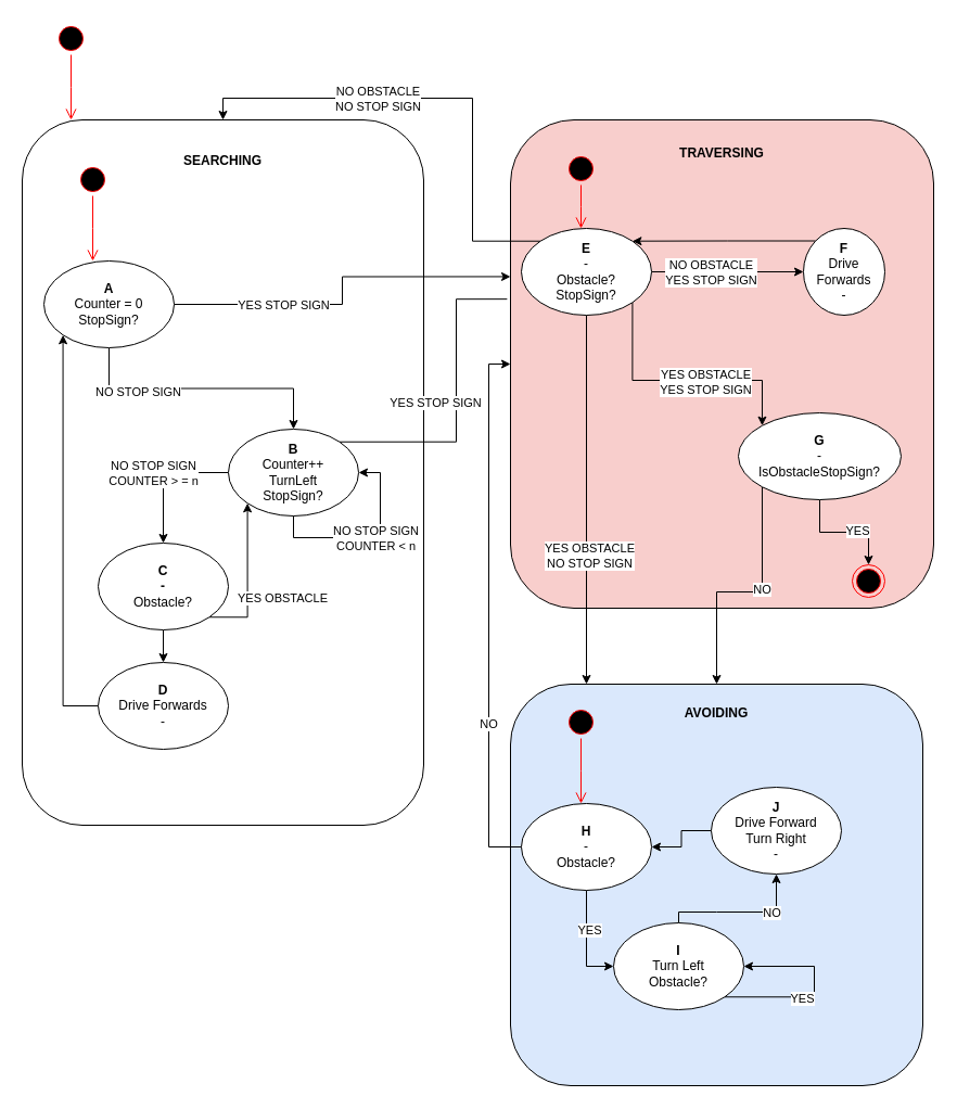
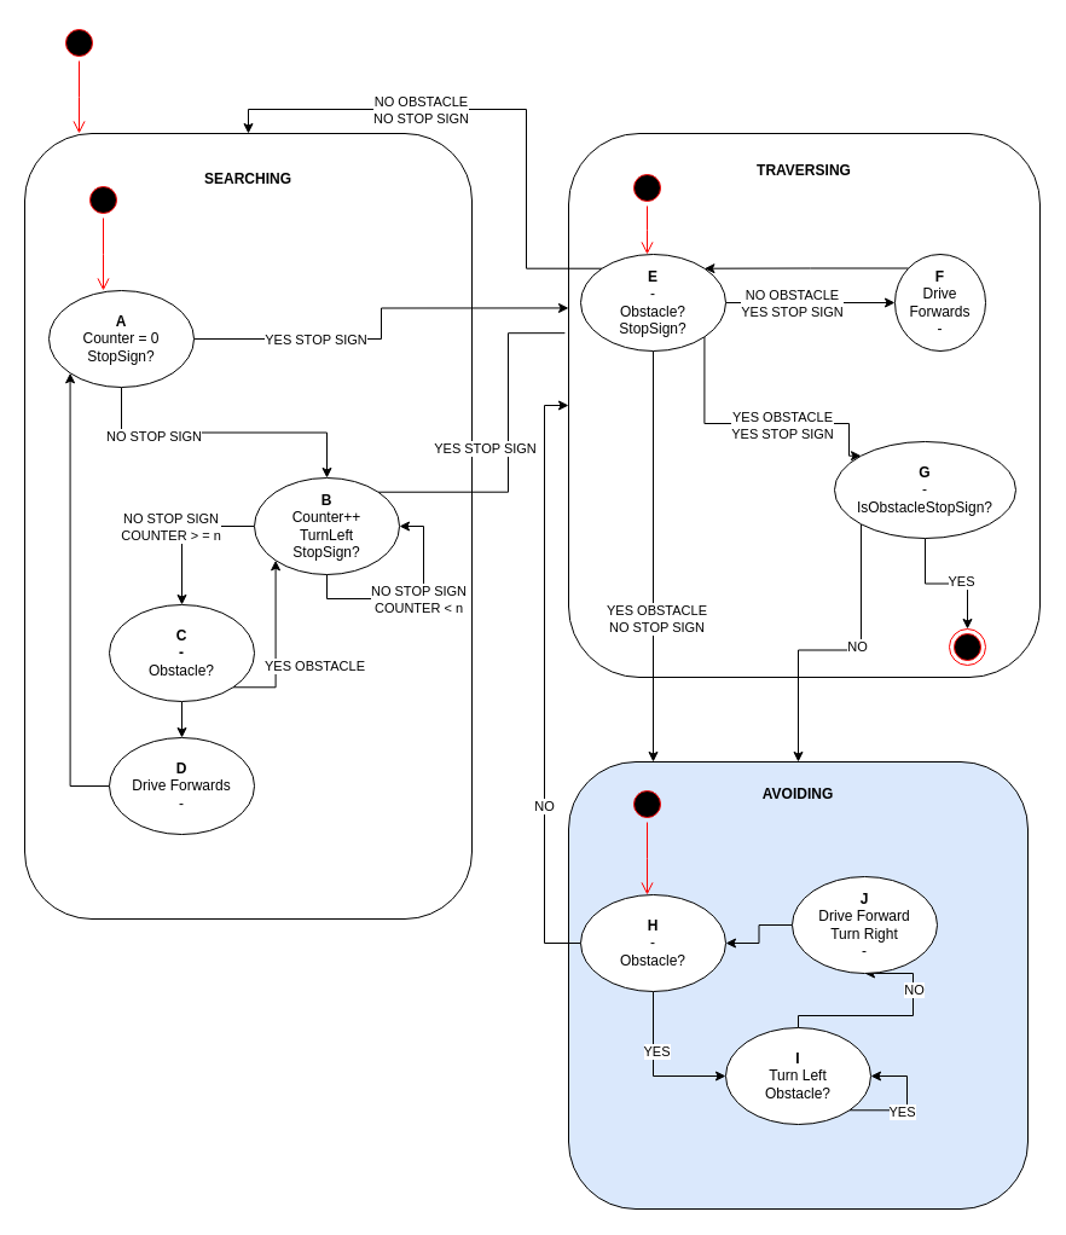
  <mxCell id="0" />
  <mxCell id="1" parent="0" />
  <mxCell id="2" value="&lt;b&gt;SEARCHING&lt;br&gt;&lt;/b&gt;&lt;br&gt;&lt;br&gt;&lt;br&gt;&lt;br&gt;&lt;br&gt;&lt;br&gt;&lt;br&gt;&lt;br&gt;&lt;br&gt;&lt;br&gt;&lt;br&gt;&lt;br&gt;&lt;br&gt;&lt;br&gt;&lt;br&gt;&lt;br&gt;&lt;br&gt;&lt;br&gt;&lt;br&gt;&lt;br&gt;&lt;br&gt;&lt;br&gt;&lt;br&gt;&lt;br&gt;&lt;br&gt;&lt;br&gt;&lt;br&gt;&lt;br&gt;&lt;br&gt;&lt;br&gt;&lt;br&gt;&lt;br&gt;&lt;br&gt;&lt;br&gt;&lt;br&gt;&lt;br&gt;&lt;br&gt;&lt;br&gt;&lt;br&gt;&lt;br&gt;" style="rounded=1;whiteSpace=wrap;html=1;" parent="1" vertex="1"><mxGeometry x="20" y="110" width="370" height="650" as="geometry" /></mxCell>
- <mxCell id="3" value="&lt;b&gt;TRAVERSING&lt;br&gt;&lt;/b&gt;&lt;br&gt;&lt;br&gt;&lt;br&gt;&lt;br&gt;&lt;br&gt;&lt;br&gt;&lt;br&gt;&lt;br&gt;&lt;br&gt;&lt;br&gt;&lt;br&gt;&lt;br&gt;&lt;br&gt;&lt;br&gt;&lt;br&gt;&lt;br&gt;&lt;br&gt;&lt;br&gt;&lt;br&gt;&lt;br&gt;&lt;br&gt;&lt;br&gt;&lt;br&gt;&lt;br&gt;&lt;br&gt;&lt;br&gt;&lt;br&gt;" style="rounded=1;whiteSpace=wrap;html=1;fillColor=#f8cecc;" parent="1" vertex="1"><mxGeometry x="470" y="110" width="390" height="450" as="geometry" /></mxCell>
+ <mxCell id="3" value="&lt;b&gt;TRAVERSING&lt;br&gt;&lt;/b&gt;&lt;br&gt;&lt;br&gt;&lt;br&gt;&lt;br&gt;&lt;br&gt;&lt;br&gt;&lt;br&gt;&lt;br&gt;&lt;br&gt;&lt;br&gt;&lt;br&gt;&lt;br&gt;&lt;br&gt;&lt;br&gt;&lt;br&gt;&lt;br&gt;&lt;br&gt;&lt;br&gt;&lt;br&gt;&lt;br&gt;&lt;br&gt;&lt;br&gt;&lt;br&gt;&lt;br&gt;&lt;br&gt;&lt;br&gt;&lt;br&gt;" style="rounded=1;whiteSpace=wrap;html=1;" parent="1" vertex="1"><mxGeometry x="470" y="110" width="390" height="450" as="geometry" /></mxCell>
  <mxCell id="4" value="&lt;b&gt;AVOIDING&lt;br&gt;&lt;/b&gt;&lt;br&gt;&lt;br&gt;&lt;br&gt;&lt;br&gt;&lt;br&gt;&lt;br&gt;&lt;br&gt;&lt;br&gt;&lt;br&gt;&lt;br&gt;&lt;br&gt;&lt;br&gt;&lt;br&gt;&lt;br&gt;&lt;br&gt;&lt;br&gt;&lt;br&gt;&lt;br&gt;&lt;br&gt;&lt;br&gt;&lt;br&gt;&lt;br&gt;" style="rounded=1;whiteSpace=wrap;html=1;fillColor=#dae8fc;" parent="1" vertex="1"><mxGeometry x="470" y="630" width="380" height="370" as="geometry" /></mxCell>
  <mxCell id="5" style="edgeStyle=orthogonalEdgeStyle;rounded=0;orthogonalLoop=1;jettySize=auto;html=1;exitX=0.5;exitY=1;exitDx=0;exitDy=0;entryX=0.5;entryY=0;entryDx=0;entryDy=0;" parent="1" source="9" target="14" edge="1"><mxGeometry relative="1" as="geometry" /></mxCell>
  <mxCell id="6" value="NO STOP SIGN" style="edgeLabel;html=1;align=center;verticalAlign=middle;resizable=0;points=[];" parent="5" vertex="1" connectable="0"><mxGeometry x="-0.49" y="-2" relative="1" as="geometry"><mxPoint x="2" y="1" as="offset" /></mxGeometry></mxCell>
  <mxCell id="7" style="edgeStyle=orthogonalEdgeStyle;rounded=0;orthogonalLoop=1;jettySize=auto;html=1;exitX=1;exitY=0.5;exitDx=0;exitDy=0;entryX=0;entryY=0.321;entryDx=0;entryDy=0;entryPerimeter=0;" parent="1" source="9" target="3" edge="1"><mxGeometry relative="1" as="geometry" /></mxCell>
  <mxCell id="8" value="YES STOP SIGN" style="edgeLabel;html=1;align=center;verticalAlign=middle;resizable=0;points=[];" parent="7" vertex="1" connectable="0"><mxGeometry x="0.409" y="2" relative="1" as="geometry"><mxPoint x="-110" y="28" as="offset" /></mxGeometry></mxCell>
  <mxCell id="9" value="&lt;b&gt;A&lt;/b&gt;&lt;br&gt;Counter = 0&lt;br&gt;StopSign?" style="ellipse;whiteSpace=wrap;html=1;" parent="1" vertex="1"><mxGeometry x="40" y="240" width="120" height="80" as="geometry" /></mxCell>
  <mxCell id="10" style="edgeStyle=orthogonalEdgeStyle;rounded=0;orthogonalLoop=1;jettySize=auto;html=1;exitX=1;exitY=0;exitDx=0;exitDy=0;entryX=-0.008;entryY=0.367;entryDx=0;entryDy=0;entryPerimeter=0;endArrow=none;" parent="1" source="14" target="3" edge="1"><mxGeometry relative="1" as="geometry"><Array as="points"><mxPoint x="420" y="407" /><mxPoint x="420" y="275" /></Array></mxGeometry></mxCell>
  <mxCell id="11" value="YES STOP SIGN" style="edgeLabel;html=1;align=center;verticalAlign=middle;resizable=0;points=[];" parent="10" vertex="1" connectable="0"><mxGeometry x="0.592" y="-1" relative="1" as="geometry"><mxPoint x="-21" y="84" as="offset" /></mxGeometry></mxCell>
  <mxCell id="12" style="edgeStyle=orthogonalEdgeStyle;rounded=0;orthogonalLoop=1;jettySize=auto;html=1;exitX=0;exitY=0.5;exitDx=0;exitDy=0;entryX=0.5;entryY=0;entryDx=0;entryDy=0;" parent="1" source="14" target="26" edge="1"><mxGeometry relative="1" as="geometry" /></mxCell>
  <mxCell id="13" value="NO STOP SIGN&lt;br&gt;COUNTER &amp;gt; = n" style="edgeLabel;html=1;align=center;verticalAlign=middle;resizable=0;points=[];" parent="12" vertex="1" connectable="0"><mxGeometry x="-0.152" y="-1" relative="1" as="geometry"><mxPoint x="-17" y="1" as="offset" /></mxGeometry></mxCell>
  <mxCell id="14" value="&lt;b&gt;B&lt;br&gt;&lt;/b&gt;Counter++&lt;br&gt;TurnLeft&lt;br&gt;StopSign?" style="ellipse;whiteSpace=wrap;html=1;" parent="1" vertex="1"><mxGeometry x="210" y="395" width="120" height="80" as="geometry" /></mxCell>
  <mxCell id="15" value="" style="ellipse;html=1;shape=startState;fillColor=#000000;strokeColor=#ff0000;" parent="1" vertex="1"><mxGeometry x="50" y="20" width="30" height="30" as="geometry" /></mxCell>
  <mxCell id="16" value="" style="edgeStyle=orthogonalEdgeStyle;html=1;verticalAlign=bottom;endArrow=open;endSize=8;strokeColor=#ff0000;rounded=0;" parent="1" source="15" edge="1"><mxGeometry relative="1" as="geometry"><mxPoint x="65" y="110" as="targetPoint" /></mxGeometry></mxCell>
  <mxCell id="17" value="" style="ellipse;html=1;shape=startState;fillColor=#000000;strokeColor=#ff0000;" parent="1" vertex="1"><mxGeometry x="70" y="150" width="30" height="30" as="geometry" /></mxCell>
  <mxCell id="18" value="" style="edgeStyle=orthogonalEdgeStyle;html=1;verticalAlign=bottom;endArrow=open;endSize=8;strokeColor=#ff0000;rounded=0;" parent="1" source="17" edge="1"><mxGeometry relative="1" as="geometry"><mxPoint x="85" y="240" as="targetPoint" /></mxGeometry></mxCell>
  <mxCell id="19" value="" style="ellipse;html=1;shape=startState;fillColor=#000000;strokeColor=#ff0000;" parent="1" vertex="1"><mxGeometry x="520" y="140" width="30" height="30" as="geometry" /></mxCell>
  <mxCell id="20" value="" style="edgeStyle=orthogonalEdgeStyle;html=1;verticalAlign=bottom;endArrow=open;endSize=8;strokeColor=#ff0000;rounded=0;" parent="1" source="19" edge="1"><mxGeometry relative="1" as="geometry"><mxPoint x="535" y="210" as="targetPoint" /></mxGeometry></mxCell>
  <mxCell id="21" style="edgeStyle=orthogonalEdgeStyle;rounded=0;orthogonalLoop=1;jettySize=auto;html=1;exitX=0.5;exitY=1;exitDx=0;exitDy=0;entryX=1;entryY=0.5;entryDx=0;entryDy=0;" parent="1" source="14" target="14" edge="1"><mxGeometry relative="1" as="geometry" /></mxCell>
  <mxCell id="22" value="NO STOP SIGN&lt;br&gt;COUNTER &amp;lt; n" style="edgeLabel;html=1;align=center;verticalAlign=middle;resizable=0;points=[];" parent="21" vertex="1" connectable="0"><mxGeometry x="0.056" relative="1" as="geometry"><mxPoint as="offset" /></mxGeometry></mxCell>
  <mxCell id="23" style="edgeStyle=orthogonalEdgeStyle;rounded=0;orthogonalLoop=1;jettySize=auto;html=1;exitX=1;exitY=1;exitDx=0;exitDy=0;entryX=0;entryY=1;entryDx=0;entryDy=0;" parent="1" source="26" target="14" edge="1"><mxGeometry relative="1" as="geometry"><Array as="points"><mxPoint x="228" y="568" /></Array></mxGeometry></mxCell>
  <mxCell id="24" value="YES OBSTACLE" style="edgeLabel;html=1;align=center;verticalAlign=middle;resizable=0;points=[];" parent="23" vertex="1" connectable="0"><mxGeometry x="-0.237" relative="1" as="geometry"><mxPoint x="32" as="offset" /></mxGeometry></mxCell>
  <mxCell id="25" style="edgeStyle=orthogonalEdgeStyle;rounded=0;orthogonalLoop=1;jettySize=auto;html=1;exitX=0.5;exitY=1;exitDx=0;exitDy=0;entryX=0.5;entryY=0;entryDx=0;entryDy=0;" parent="1" source="26" target="29" edge="1"><mxGeometry relative="1" as="geometry" /></mxCell>
  <mxCell id="26" value="&lt;b&gt;C&lt;br&gt;-&lt;br&gt;&lt;/b&gt;Obstacle?" style="ellipse;whiteSpace=wrap;html=1;" parent="1" vertex="1"><mxGeometry x="90" y="500" width="120" height="80" as="geometry" /></mxCell>
  <mxCell id="27" style="edgeStyle=orthogonalEdgeStyle;rounded=0;orthogonalLoop=1;jettySize=auto;html=1;exitX=0.5;exitY=1;exitDx=0;exitDy=0;" parent="1" source="26" target="26" edge="1"><mxGeometry relative="1" as="geometry" /></mxCell>
  <mxCell id="28" style="edgeStyle=orthogonalEdgeStyle;rounded=0;orthogonalLoop=1;jettySize=auto;html=1;exitX=0;exitY=0.5;exitDx=0;exitDy=0;entryX=0;entryY=1;entryDx=0;entryDy=0;" parent="1" source="29" target="9" edge="1"><mxGeometry relative="1" as="geometry" /></mxCell>
  <mxCell id="29" value="&lt;b&gt;D&lt;/b&gt;&lt;br&gt;Drive Forwards&lt;br&gt;-" style="ellipse;whiteSpace=wrap;html=1;" parent="1" vertex="1"><mxGeometry x="90" y="610" width="120" height="80" as="geometry" /></mxCell>
  <mxCell id="30" style="edgeStyle=orthogonalEdgeStyle;rounded=0;orthogonalLoop=1;jettySize=auto;html=1;exitX=0;exitY=0;exitDx=0;exitDy=0;entryX=0.5;entryY=0;entryDx=0;entryDy=0;" parent="1" source="38" target="2" edge="1"><mxGeometry relative="1" as="geometry" /></mxCell>
  <mxCell id="31" value="NO OBSTACLE&lt;br&gt;NO STOP SIGN" style="edgeLabel;html=1;align=center;verticalAlign=middle;resizable=0;points=[];" parent="30" vertex="1" connectable="0"><mxGeometry x="0.271" relative="1" as="geometry"><mxPoint as="offset" /></mxGeometry></mxCell>
  <mxCell id="32" style="edgeStyle=orthogonalEdgeStyle;rounded=0;orthogonalLoop=1;jettySize=auto;html=1;exitX=1;exitY=0.5;exitDx=0;exitDy=0;entryX=0;entryY=0.5;entryDx=0;entryDy=0;" parent="1" source="38" target="40" edge="1"><mxGeometry relative="1" as="geometry" /></mxCell>
  <mxCell id="33" value="NO OBSTACLE&lt;br&gt;YES STOP SIGN" style="edgeLabel;html=1;align=center;verticalAlign=middle;resizable=0;points=[];" parent="32" vertex="1" connectable="0"><mxGeometry x="-0.222" relative="1" as="geometry"><mxPoint as="offset" /></mxGeometry></mxCell>
  <mxCell id="34" style="edgeStyle=orthogonalEdgeStyle;rounded=0;orthogonalLoop=1;jettySize=auto;html=1;exitX=0.5;exitY=1;exitDx=0;exitDy=0;" parent="1" source="38" edge="1"><mxGeometry relative="1" as="geometry"><mxPoint x="540" y="630" as="targetPoint" /><Array as="points"><mxPoint x="540" y="630" /></Array></mxGeometry></mxCell>
  <mxCell id="35" value="YES OBSTACLE&lt;br&gt;NO STOP SIGN" style="edgeLabel;html=1;align=center;verticalAlign=middle;resizable=0;points=[];" parent="34" vertex="1" connectable="0"><mxGeometry x="0.293" y="2" relative="1" as="geometry"><mxPoint y="1" as="offset" /></mxGeometry></mxCell>
  <mxCell id="36" style="edgeStyle=orthogonalEdgeStyle;rounded=0;orthogonalLoop=1;jettySize=auto;html=1;exitX=1;exitY=1;exitDx=0;exitDy=0;entryX=0;entryY=0;entryDx=0;entryDy=0;" parent="1" source="38" target="45" edge="1"><mxGeometry relative="1" as="geometry"><Array as="points"><mxPoint x="582" y="350" /><mxPoint x="702" y="350" /></Array></mxGeometry></mxCell>
  <mxCell id="37" value="YES OBSTACLE&lt;br&gt;YES STOP SIGN" style="edgeLabel;html=1;align=center;verticalAlign=middle;resizable=0;points=[];" parent="36" vertex="1" connectable="0"><mxGeometry x="0.299" y="-1" relative="1" as="geometry"><mxPoint x="-12" as="offset" /></mxGeometry></mxCell>
  <mxCell id="38" value="&lt;b&gt;E&lt;/b&gt;&lt;br&gt;-&lt;br&gt;Obstacle?&lt;br&gt;StopSign?" style="ellipse;whiteSpace=wrap;html=1;" parent="1" vertex="1"><mxGeometry x="480" y="210" width="120" height="80" as="geometry" /></mxCell>
  <mxCell id="39" style="edgeStyle=orthogonalEdgeStyle;rounded=0;orthogonalLoop=1;jettySize=auto;html=1;exitX=0;exitY=0;exitDx=0;exitDy=0;entryX=1;entryY=0;entryDx=0;entryDy=0;" parent="1" source="40" target="38" edge="1"><mxGeometry relative="1" as="geometry" /></mxCell>
  <mxCell id="40" value="&lt;b&gt;F&lt;/b&gt;&lt;br&gt;Drive Forwards&lt;br&gt;-" style="ellipse;whiteSpace=wrap;html=1;" parent="1" vertex="1"><mxGeometry x="740" y="210" width="75" height="80" as="geometry" /></mxCell>
  <mxCell id="41" style="edgeStyle=orthogonalEdgeStyle;rounded=0;orthogonalLoop=1;jettySize=auto;html=1;exitX=0;exitY=1;exitDx=0;exitDy=0;entryX=0.5;entryY=0;entryDx=0;entryDy=0;" parent="1" source="45" target="4" edge="1"><mxGeometry relative="1" as="geometry" /></mxCell>
  <mxCell id="42" value="NO" style="edgeLabel;html=1;align=center;verticalAlign=middle;resizable=0;points=[];" parent="41" vertex="1" connectable="0"><mxGeometry x="-0.134" y="-3" relative="1" as="geometry"><mxPoint as="offset" /></mxGeometry></mxCell>
  <mxCell id="43" style="edgeStyle=orthogonalEdgeStyle;rounded=0;orthogonalLoop=1;jettySize=auto;html=1;exitX=0.5;exitY=1;exitDx=0;exitDy=0;entryX=0.5;entryY=0;entryDx=0;entryDy=0;" parent="1" source="45" target="47" edge="1"><mxGeometry relative="1" as="geometry" /></mxCell>
  <mxCell id="44" value="YES" style="edgeLabel;html=1;align=center;verticalAlign=middle;resizable=0;points=[];" parent="43" vertex="1" connectable="0"><mxGeometry x="0.219" y="2" relative="1" as="geometry"><mxPoint as="offset" /></mxGeometry></mxCell>
- <mxCell id="45" value="&lt;b&gt;G&lt;/b&gt;&lt;br&gt;-&lt;br&gt;IsObstacleStopSign?" style="ellipse;whiteSpace=wrap;html=1;" parent="1" vertex="1"><mxGeometry x="680" y="380" width="150" height="80" as="geometry" /></mxCell>
+ <mxCell id="45" value="&lt;b&gt;G&lt;/b&gt;&lt;br&gt;-&lt;br&gt;IsObstacleStopSign?" style="ellipse;whiteSpace=wrap;html=1;" parent="1" vertex="1"><mxGeometry x="690" y="365" width="150" height="80" as="geometry" /></mxCell>
  <mxCell id="46" style="edgeStyle=orthogonalEdgeStyle;rounded=0;orthogonalLoop=1;jettySize=auto;html=1;exitX=0.5;exitY=1;exitDx=0;exitDy=0;" parent="1" source="45" target="45" edge="1"><mxGeometry relative="1" as="geometry" /></mxCell>
  <mxCell id="47" value="" style="ellipse;html=1;shape=endState;fillColor=#000000;strokeColor=#ff0000;" parent="1" vertex="1"><mxGeometry x="785" y="520" width="30" height="30" as="geometry" /></mxCell>
  <mxCell id="48" style="edgeStyle=orthogonalEdgeStyle;rounded=0;orthogonalLoop=1;jettySize=auto;html=1;exitX=0;exitY=0.5;exitDx=0;exitDy=0;entryX=0;entryY=0.5;entryDx=0;entryDy=0;" parent="1" source="52" target="3" edge="1"><mxGeometry relative="1" as="geometry"><Array as="points"><mxPoint x="450" y="780" /><mxPoint x="450" y="335" /></Array></mxGeometry></mxCell>
  <mxCell id="49" value="NO" style="edgeLabel;html=1;align=center;verticalAlign=middle;resizable=0;points=[];" parent="48" vertex="1" connectable="0"><mxGeometry x="-0.42" y="1" relative="1" as="geometry"><mxPoint as="offset" /></mxGeometry></mxCell>
  <mxCell id="50" style="edgeStyle=orthogonalEdgeStyle;rounded=0;orthogonalLoop=1;jettySize=auto;html=1;exitX=0.5;exitY=1;exitDx=0;exitDy=0;entryX=0;entryY=0.5;entryDx=0;entryDy=0;" parent="1" source="52" target="58" edge="1"><mxGeometry relative="1" as="geometry" /></mxCell>
  <mxCell id="51" value="YES" style="edgeLabel;html=1;align=center;verticalAlign=middle;resizable=0;points=[];" parent="50" vertex="1" connectable="0"><mxGeometry x="-0.246" y="2" relative="1" as="geometry"><mxPoint as="offset" /></mxGeometry></mxCell>
  <mxCell id="52" value="&lt;b&gt;H&lt;/b&gt;&lt;br&gt;-&lt;br&gt;Obstacle?" style="ellipse;whiteSpace=wrap;html=1;" parent="1" vertex="1"><mxGeometry x="480" y="740" width="120" height="80" as="geometry" /></mxCell>
  <mxCell id="53" value="" style="ellipse;html=1;shape=startState;fillColor=#000000;strokeColor=#ff0000;" parent="1" vertex="1"><mxGeometry x="520" y="650" width="30" height="30" as="geometry" /></mxCell>
  <mxCell id="54" value="" style="edgeStyle=orthogonalEdgeStyle;html=1;verticalAlign=bottom;endArrow=open;endSize=8;strokeColor=#ff0000;rounded=0;" parent="1" source="53" edge="1"><mxGeometry relative="1" as="geometry"><mxPoint x="535" y="740" as="targetPoint" /></mxGeometry></mxCell>
  <mxCell id="55" style="edgeStyle=orthogonalEdgeStyle;rounded=0;orthogonalLoop=1;jettySize=auto;html=1;exitX=0.5;exitY=1;exitDx=0;exitDy=0;" parent="1" source="52" target="52" edge="1"><mxGeometry relative="1" as="geometry" /></mxCell>
  <mxCell id="56" style="edgeStyle=orthogonalEdgeStyle;rounded=0;orthogonalLoop=1;jettySize=auto;html=1;exitX=0.5;exitY=0;exitDx=0;exitDy=0;entryX=0.5;entryY=1;entryDx=0;entryDy=0;" parent="1" source="58" target="62" edge="1"><mxGeometry relative="1" as="geometry"><Array as="points"><mxPoint x="660" y="840" /><mxPoint x="755" y="840" /></Array></mxGeometry></mxCell>
  <mxCell id="57" value="NO" style="edgeLabel;html=1;align=center;verticalAlign=middle;resizable=0;points=[];" parent="56" vertex="1" connectable="0"><mxGeometry x="0.408" relative="1" as="geometry"><mxPoint as="offset" /></mxGeometry></mxCell>
- <mxCell id="58" value="&lt;b&gt;I&lt;/b&gt;&lt;br&gt;Turn Left&lt;br&gt;Obstacle?" style="ellipse;whiteSpace=wrap;html=1;" parent="1" vertex="1"><mxGeometry x="565" y="850" width="120" height="80" as="geometry" /></mxCell>
+ <mxCell id="58" value="&lt;b&gt;I&lt;/b&gt;&lt;br&gt;Turn Left&lt;br&gt;Obstacle?" style="ellipse;whiteSpace=wrap;html=1;" parent="1" vertex="1"><mxGeometry x="600" y="850" width="120" height="80" as="geometry" /></mxCell>
  <mxCell id="59" style="edgeStyle=orthogonalEdgeStyle;rounded=0;orthogonalLoop=1;jettySize=auto;html=1;exitX=1;exitY=1;exitDx=0;exitDy=0;entryX=1;entryY=0.5;entryDx=0;entryDy=0;" parent="1" source="58" target="58" edge="1"><mxGeometry relative="1" as="geometry"><Array as="points"><mxPoint x="750" y="918" /><mxPoint x="750" y="890" /></Array></mxGeometry></mxCell>
  <mxCell id="60" value="YES" style="edgeLabel;html=1;align=center;verticalAlign=middle;resizable=0;points=[];" parent="59" vertex="1" connectable="0"><mxGeometry x="-0.196" y="-1" relative="1" as="geometry"><mxPoint as="offset" /></mxGeometry></mxCell>
  <mxCell id="61" style="edgeStyle=orthogonalEdgeStyle;rounded=0;orthogonalLoop=1;jettySize=auto;html=1;exitX=0;exitY=0.5;exitDx=0;exitDy=0;entryX=1;entryY=0.5;entryDx=0;entryDy=0;" parent="1" source="62" target="52" edge="1"><mxGeometry relative="1" as="geometry" /></mxCell>
  <mxCell id="62" value="&lt;b&gt;J&lt;br&gt;&lt;/b&gt;Drive Forward&lt;br&gt;Turn Right&lt;br&gt;-" style="ellipse;whiteSpace=wrap;html=1;" parent="1" vertex="1"><mxGeometry x="655" y="725" width="120" height="80" as="geometry" /></mxCell>
